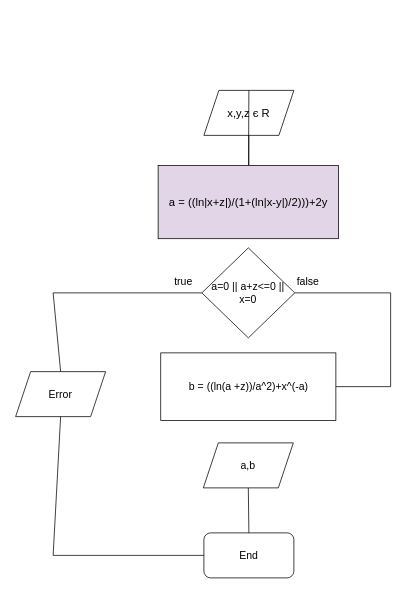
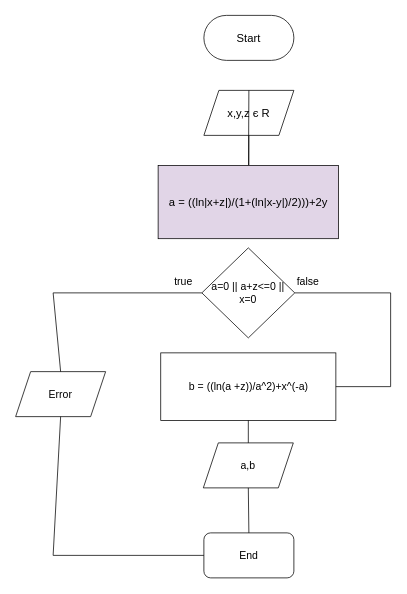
  <mxCell id="0" />
  <mxCell id="1" parent="0" />
+ <mxCell id="2" value="Start" style="rounded=1;whiteSpace=wrap;html=1;fontSize=15;arcSize=50;" vertex="1" parent="1"><mxGeometry x="271" y="20" width="120" height="60" as="geometry" /></mxCell>
  <mxCell id="3" value="x,y,z є R" style="shape=parallelogram;perimeter=parallelogramPerimeter;whiteSpace=wrap;html=1;fixedSize=1;fontSize=15;" vertex="1" parent="1"><mxGeometry x="271" y="120" width="120" height="60" as="geometry" /></mxCell>
  <mxCell id="4" value="" style="endArrow=none;html=1;rounded=0;fontSize=15;exitX=0.5;exitY=0;exitDx=0;exitDy=0;" edge="1" parent="1" source="3" target="6"><mxGeometry width="50" height="50" relative="1" as="geometry"><mxPoint x="307" y="160" as="sourcePoint" /><mxPoint x="357" y="110" as="targetPoint" /></mxGeometry></mxCell>
  <mxCell id="5" value="" style="endArrow=none;html=1;rounded=0;fontSize=15;entryX=0.5;entryY=1;entryDx=0;entryDy=0;exitX=0.5;exitY=0;exitDx=0;exitDy=0;" edge="1" parent="1" target="3"><mxGeometry width="50" height="50" relative="1" as="geometry"><mxPoint x="331" y="220" as="sourcePoint" /><mxPoint x="357" y="290" as="targetPoint" /></mxGeometry></mxCell>
  <mxCell id="6" value="a = ((ln|x+z|)/(1+(ln|x-y|)/2)))+2y" style="rounded=0;whiteSpace=wrap;html=1;fontSize=15;fillColor=#e1d5e7;" vertex="1" parent="1"><mxGeometry x="210" y="220" width="240.5" height="97.75" as="geometry" /></mxCell>
  <mxCell id="7" value="b = ((ln(a +z))/a^2)+x^(-a)" style="rounded=0;whiteSpace=wrap;html=1;fontSize=14;" vertex="1" parent="1"><mxGeometry x="213.5" y="470" width="233.5" height="90" as="geometry" /></mxCell>
  <mxCell id="8" value="a,b" style="shape=parallelogram;perimeter=parallelogramPerimeter;whiteSpace=wrap;html=1;fixedSize=1;fontSize=14;" vertex="1" parent="1"><mxGeometry x="270.25" y="590" width="120" height="60" as="geometry" /></mxCell>
+ <mxCell id="9" value="" style="endArrow=none;html=1;rounded=0;fontSize=14;entryX=0.5;entryY=1;entryDx=0;entryDy=0;exitX=0.5;exitY=0;exitDx=0;exitDy=0;" edge="1" parent="1" source="8" target="7"><mxGeometry width="50" height="50" relative="1" as="geometry"><mxPoint x="307" y="410" as="sourcePoint" /><mxPoint x="357" y="360" as="targetPoint" /></mxGeometry></mxCell>
  <mxCell id="10" value="End" style="rounded=1;whiteSpace=wrap;html=1;fontSize=14;" vertex="1" parent="1"><mxGeometry x="271" y="710" width="120" height="60" as="geometry" /></mxCell>
  <mxCell id="11" value="" style="endArrow=none;html=1;rounded=0;fontSize=14;entryX=0.5;entryY=1;entryDx=0;entryDy=0;exitX=0.5;exitY=0;exitDx=0;exitDy=0;" edge="1" parent="1" source="10" target="8"><mxGeometry width="50" height="50" relative="1" as="geometry"><mxPoint x="307" y="410" as="sourcePoint" /><mxPoint x="357" y="360" as="targetPoint" /></mxGeometry></mxCell>
  <mxCell id="12" value="a=0 || a+z&amp;lt;=0 ||&lt;br&gt;x=0" style="rhombus;whiteSpace=wrap;html=1;fontSize=14;" vertex="1" parent="1"><mxGeometry x="268.31" y="330" width="123.87" height="120" as="geometry" /></mxCell>
  <mxCell id="13" value="Error" style="shape=parallelogram;perimeter=parallelogramPerimeter;whiteSpace=wrap;html=1;fixedSize=1;fontSize=14;" vertex="1" parent="1"><mxGeometry x="20" y="495" width="120" height="60" as="geometry" /></mxCell>
  <mxCell id="14" value="" style="endArrow=none;html=1;rounded=0;fontSize=14;entryX=0;entryY=0.5;entryDx=0;entryDy=0;exitX=0.5;exitY=0;exitDx=0;exitDy=0;" edge="1" parent="1" source="13" target="12"><mxGeometry width="50" height="50" relative="1" as="geometry"><mxPoint x="290" y="460" as="sourcePoint" /><mxPoint x="340" y="410" as="targetPoint" /><Array as="points"><mxPoint x="70" y="390" /></Array></mxGeometry></mxCell>
  <mxCell id="15" value="" style="endArrow=none;html=1;rounded=0;fontSize=14;entryX=0.5;entryY=1;entryDx=0;entryDy=0;exitX=0;exitY=0.5;exitDx=0;exitDy=0;" edge="1" parent="1" source="10" target="13"><mxGeometry width="50" height="50" relative="1" as="geometry"><mxPoint x="290" y="660" as="sourcePoint" /><mxPoint x="340" y="610" as="targetPoint" /><Array as="points"><mxPoint x="70" y="740" /></Array></mxGeometry></mxCell>
  <mxCell id="16" value="" style="endArrow=none;html=1;rounded=0;fontSize=14;entryX=1;entryY=0.5;entryDx=0;entryDy=0;exitX=1;exitY=0.5;exitDx=0;exitDy=0;" edge="1" parent="1" source="7" target="12"><mxGeometry width="50" height="50" relative="1" as="geometry"><mxPoint x="290" y="560" as="sourcePoint" /><mxPoint x="340" y="510" as="targetPoint" /><Array as="points"><mxPoint x="520" y="515" /><mxPoint x="520" y="390" /></Array></mxGeometry></mxCell>
  <mxCell id="17" value="true" style="text;html=1;strokeColor=none;fillColor=none;align=center;verticalAlign=middle;whiteSpace=wrap;rounded=0;fontSize=14;" vertex="1" parent="1"><mxGeometry x="213.5" y="360" width="60" height="30" as="geometry" /></mxCell>
  <mxCell id="18" value="false" style="text;html=1;strokeColor=none;fillColor=none;align=center;verticalAlign=middle;whiteSpace=wrap;rounded=0;fontSize=14;" vertex="1" parent="1"><mxGeometry x="380" y="360" width="60" height="30" as="geometry" /></mxCell>
